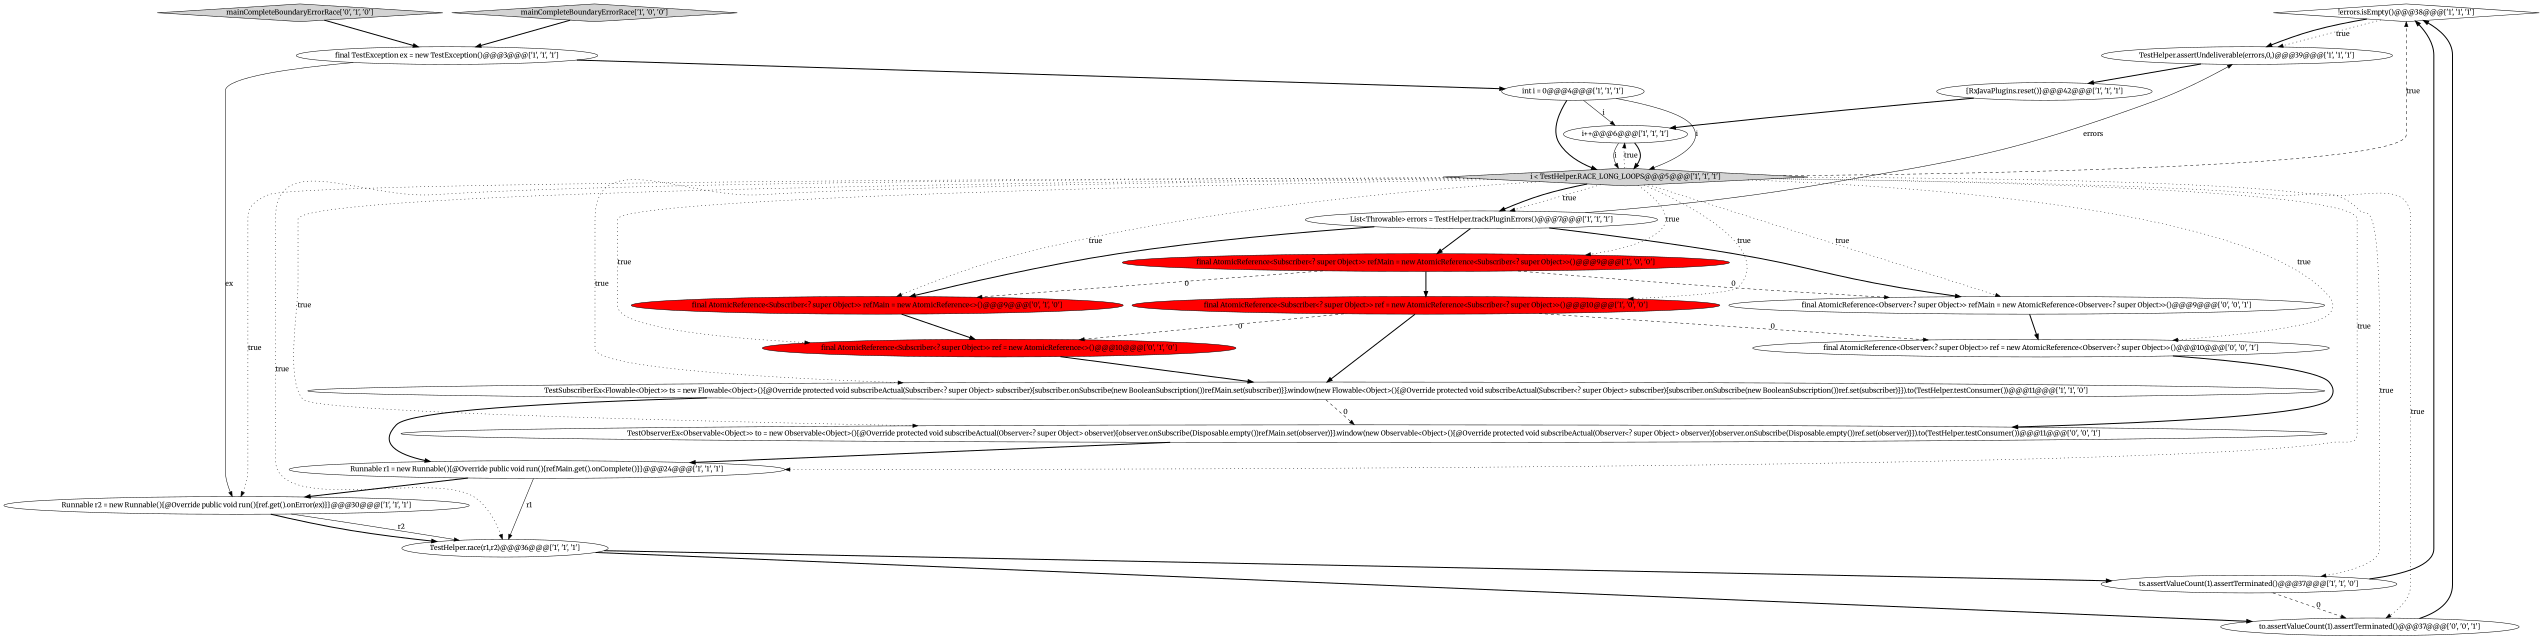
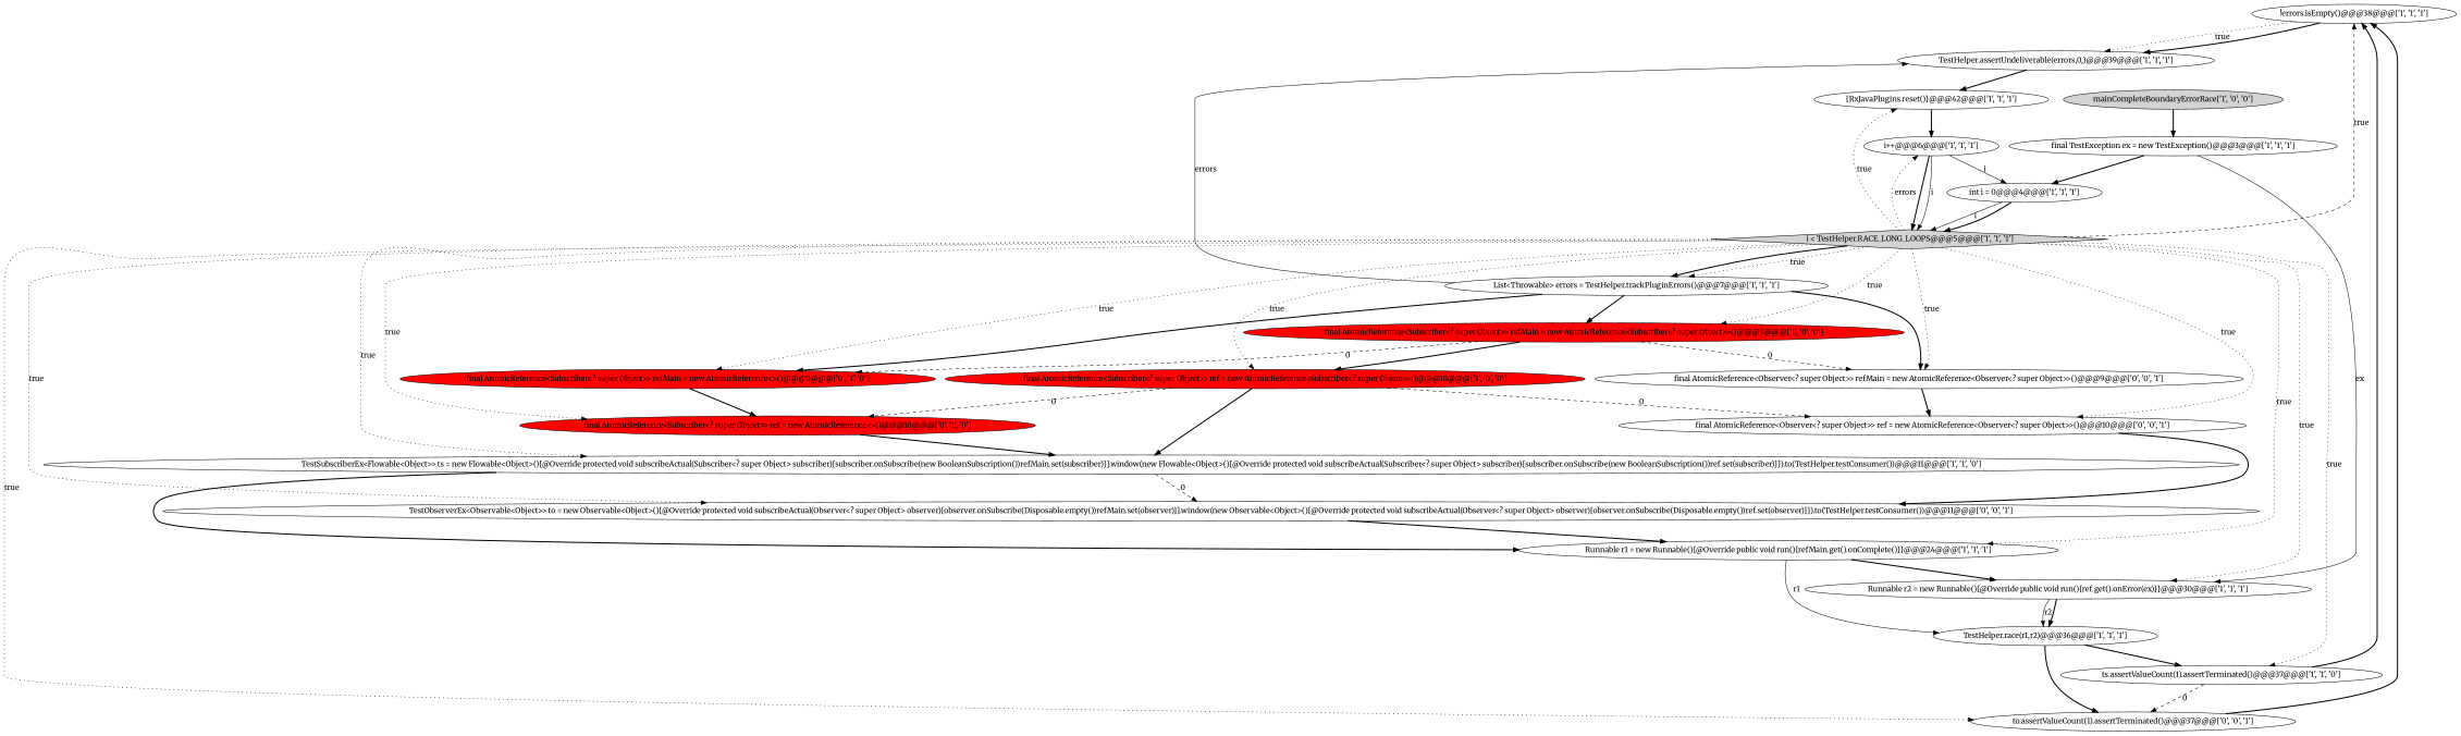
  digraph {
    fontname=Merriweather
    node [fillcolor=white fontname=Merriweather shape=ellipse style=filled]
    edge [fontname=Merriweather style=bold]
-   n1 [label="!errors.isEmpty()@@@38@@@['1', '1', '1']" shape=diamond]
+   n1 [label="!errors.isEmpty()@@@38@@@['1', '1', '1']"]
    n2 [label="TestHelper.assertUndeliverable(errors,0,)@@@39@@@['1', '1', '1']"]
    n3 [label="{RxJavaPlugins.reset()}@@@42@@@['1', '1', '1']"]
    n4 [label="i++@@@6@@@['1', '1', '1']"]
    n5 [fillcolor=red label="final AtomicReference<Subscriber<? super Object>> refMain = new AtomicReference<>()@@@9@@@['0', '1', '0']"]
    n6 [fillcolor=red label="final AtomicReference<Subscriber<? super Object>> ref = new AtomicReference<>()@@@10@@@['0', '1', '0']"]
    n7 [label="TestSubscriberEx<Flowable<Object>> ts = new Flowable<Object>(){@Override protected void subscribeActual(Subscriber<? super Object> subscriber){subscriber.onSubscribe(new BooleanSubscription())refMain.set(subscriber)}}.window(new Flowable<Object>(){@Override protected void subscribeActual(Subscriber<? super Object> subscriber){subscriber.onSubscribe(new BooleanSubscription())ref.set(subscriber)}}).to(TestHelper.testConsumer())@@@11@@@['1', '1', '0']"]
    n8 [label="TestObserverEx<Observable<Object>> to = new Observable<Object>(){@Override protected void subscribeActual(Observer<? super Object> observer){observer.onSubscribe(Disposable.empty())refMain.set(observer)}}.window(new Observable<Object>(){@Override protected void subscribeActual(Observer<? super Object> observer){observer.onSubscribe(Disposable.empty())ref.set(observer)}}).to(TestHelper.testConsumer())@@@11@@@['0', '0', '1']"]
    n9 [label="Runnable r1 = new Runnable(){@Override public void run(){refMain.get().onComplete()}}@@@24@@@['1', '1', '1']"]
    n10 [label="TestHelper.race(r1,r2)@@@36@@@['1', '1', '1']"]
    n11 [label="Runnable r2 = new Runnable(){@Override public void run(){ref.get().onError(ex)}}@@@30@@@['1', '1', '1']"]
    n12 [label="to.assertValueCount(1).assertTerminated()@@@37@@@['0', '0', '1']"]
    n13 [label="ts.assertValueCount(1).assertTerminated()@@@37@@@['1', '1', '0']"]
    n14 [label="final AtomicReference<Observer<? super Object>> ref = new AtomicReference<Observer<? super Object>>()@@@10@@@['0', '0', '1']"]
    n15 [label="final TestException ex = new TestException()@@@3@@@['1', '1', '1']"]
    n16 [label="int i = 0@@@4@@@['1', '1', '1']"]
    n17 [fillcolor=lightgray label="i < TestHelper.RACE_LONG_LOOPS@@@5@@@['1', '1', '1']" shape=diamond]
    n18 [label="final AtomicReference<Observer<? super Object>> refMain = new AtomicReference<Observer<? super Object>>()@@@9@@@['0', '0', '1']"]
-   n19 [fillcolor=lightgray label="mainCompleteBoundaryErrorRace['1', '0', '0']" shape=diamond]
+   n19 [fillcolor=lightgray label="mainCompleteBoundaryErrorRace['1', '0', '0']"]
    n20 [label="List<Throwable> errors = TestHelper.trackPluginErrors()@@@7@@@['1', '1', '1']"]
    n21 [fillcolor=red label="final AtomicReference<Subscriber<? super Object>> refMain = new AtomicReference<Subscriber<? super Object>>()@@@9@@@['1', '0', '0']"]
    n22 [fillcolor=red label="final AtomicReference<Subscriber<? super Object>> ref = new AtomicReference<Subscriber<? super Object>>()@@@10@@@['1', '0', '0']"]
-   n23 [fillcolor=lightgray label="mainCompleteBoundaryErrorRace['0', '1', '0']" shape=diamond]
    n1 -> n2
    n1 -> n2 [label=true style=dotted]
    n2 -> n3
    n3 -> n4
    n4 -> n17
    n4 -> n17 [label=i style=solid]
    n5 -> n6
    n6 -> n7
    n7 -> n8 [label=0 style=dashed]
    n7 -> n9
    n8 -> n9
    n9 -> n10 [label=r1 style=solid]
    n9 -> n11
    n10 -> n12
    n10 -> n13
    n11 -> n10 [label=r2 style=solid]
    n11 -> n10
    n12 -> n1
    n13 -> n1
    n13 -> n12 [label=0 style=dashed]
    n14 -> n8
    n15 -> n11 [label=ex style=solid]
    n15 -> n16
-   n16 -> n4 [label=i style=solid]
+   n4 -> n16 [label=i style=solid]
    n16 -> n17 [label=i style=solid]
    n16 -> n17
    n17 -> n1 [label=true style=dashed]
-   n17 -> n4 [label=true style=dotted]
+   n17 -> n4 [label=errors style=dotted]
    n17 -> n5 [label=true style=dotted]
    n17 -> n6 [label=true style=dotted]
    n17 -> n7 [label=true style=dotted]
    n17 -> n8 [label=true style=dotted]
    n17 -> n9 [label=true style=dotted]
-   n17 -> n10 [label=true style=dotted]
+   n17 -> n3 [label=true style=dotted]
    n17 -> n11 [label=true style=dotted]
    n17 -> n12 [label=true style=dotted]
    n17 -> n13 [label=true style=dotted]
    n17 -> n14 [label=true style=dotted]
    n17 -> n18 [label=true style=dotted]
    n17 -> n20 [label=true style=dotted]
    n17 -> n20
    n17 -> n21 [label=true style=dotted]
    n17 -> n22 [label=true style=dotted]
    n18 -> n14
    n19 -> n15
    n20 -> n2 [label=errors style=solid]
    n20 -> n5
    n20 -> n18
    n20 -> n21
    n21 -> n5 [label=0 style=dashed]
    n21 -> n18 [label=0 style=dashed]
    n21 -> n22
    n22 -> n6 [label=0 style=dashed]
    n22 -> n7
    n22 -> n14 [label=0 style=dashed]
-   n23 -> n15
  }
